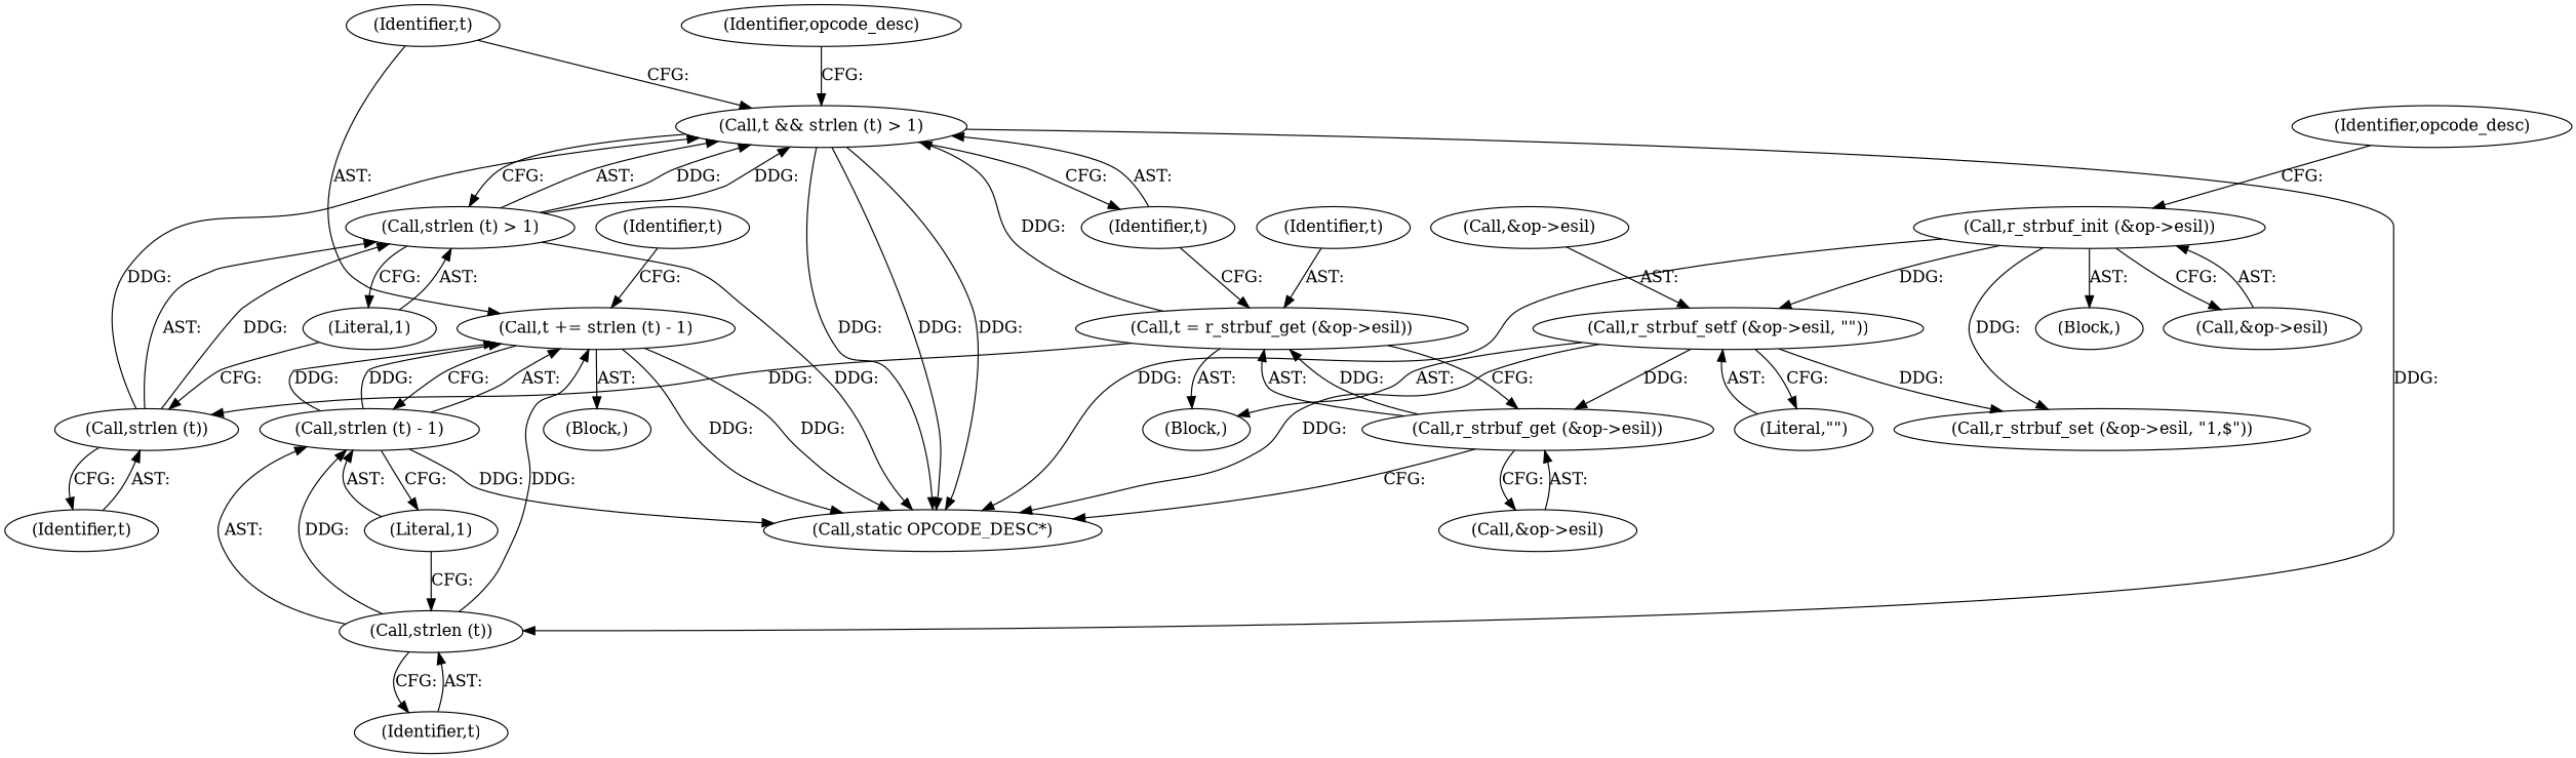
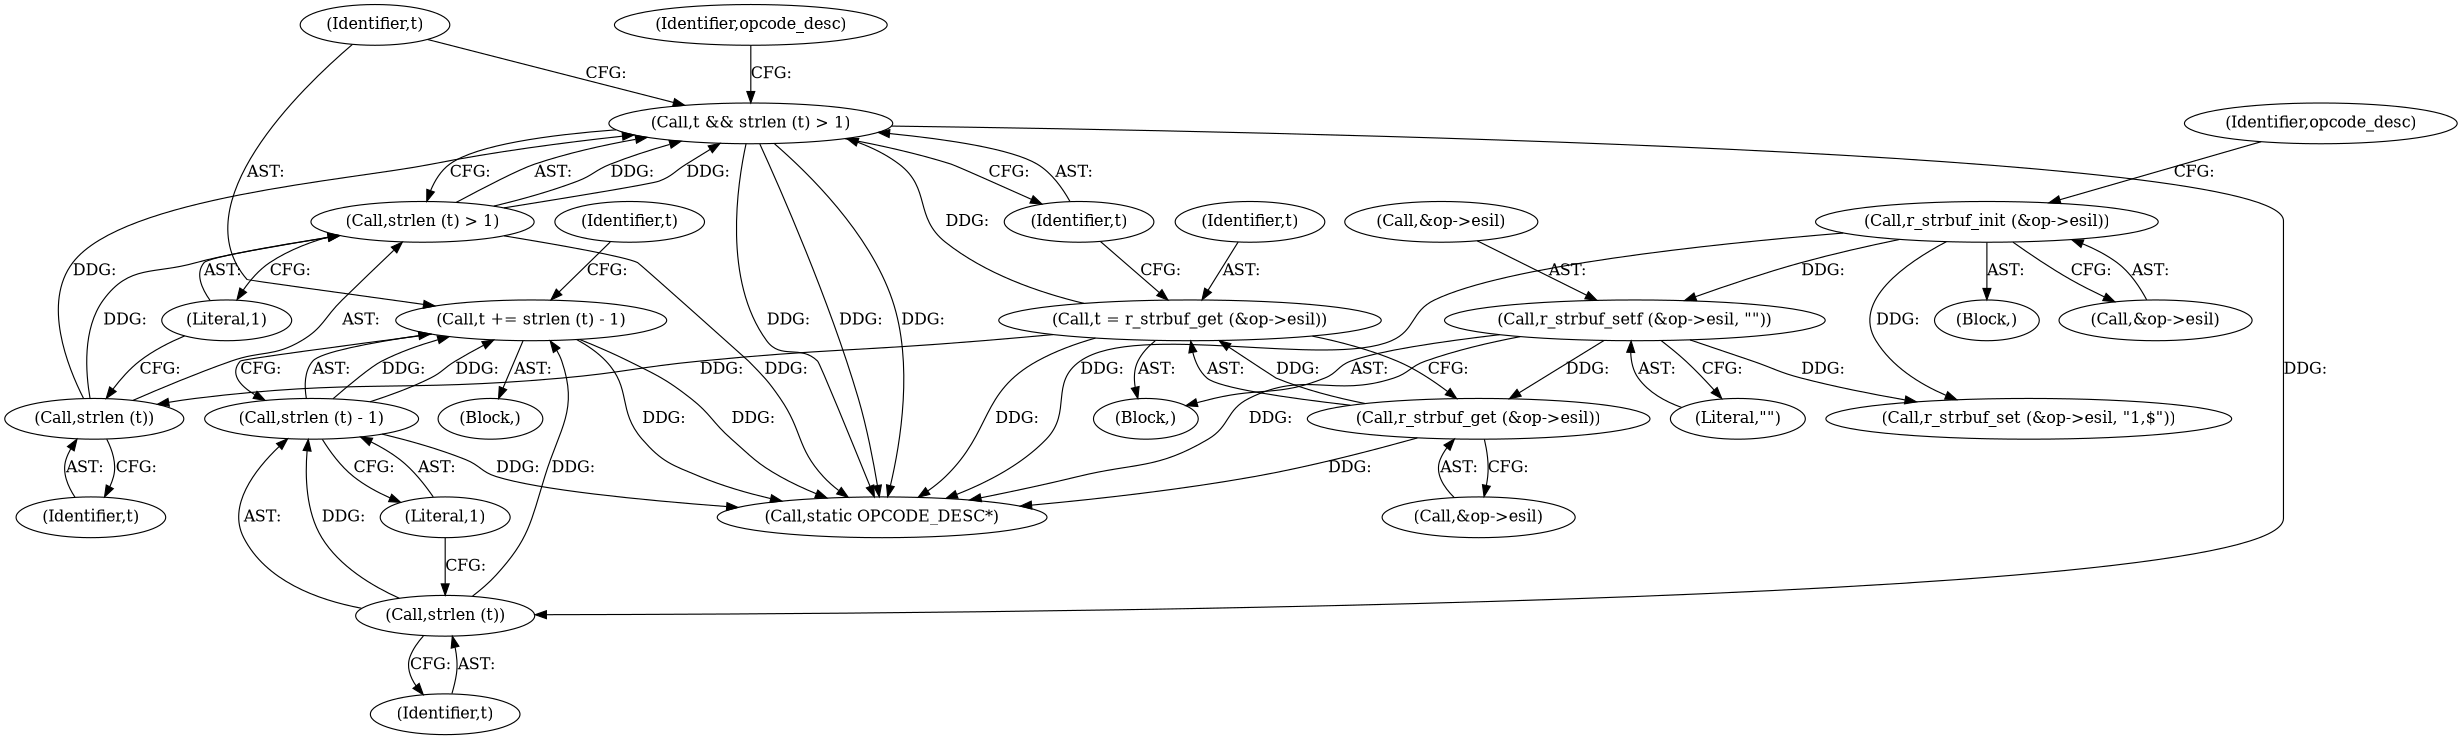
  digraph {
    n1 [label="(Call,t += strlen (t) - 1)"]
    n2 [label="(Call,strlen (t) - 1)"]
    n3 [label="(Block,)"]
    n4 [label="(Call,static OPCODE_DESC*)"]
    n5 [label="(Literal,1)"]
    n6 [label="(Call,strlen (t))"]
    n7 [label="(Identifier,t)"]
    n8 [label="(Call,t && strlen (t) > 1)"]
    n9 [label="(Call,strlen (t) > 1)"]
    n10 [label="(Identifier,t)"]
    n11 [label="(Literal,1)"]
    n12 [label="(Call,t = r_strbuf_get (&op->esil))"]
    n13 [label="(Call,r_strbuf_get (&op->esil))"]
    n14 [label="(Call,strlen (t))"]
    n15 [label="(Block,)"]
    n16 [label="(Call,&op->esil)"]
    n17 [label="(Identifier,t)"]
    n18 [label="(Call,r_strbuf_setf (&op->esil, \"\"))"]
    n19 [label="(Call,r_strbuf_set (&op->esil, \"1,$\"))"]
    n20 [label="(Literal,\"\")"]
    n21 [label="(Call,r_strbuf_init (&op->esil))"]
    n22 [label="(Call,&op->esil)"]
    n23 [label="(Block,)"]
    n24 [label="(Identifier,t)"]
    n25 [label="(Identifier,opcode_desc)"]
    n26 [label="(Identifier,t)"]
    n27 [label="(Identifier,opcode_desc)"]
    n28 [label="(Identifier,t)"]
    n29 [label="(Call,&op->esil)"]
    n1 -> n2 [label="CFG: "]
    n1 -> n3 [label="AST: "]
    n1 -> n4 [label="DDG: "]
    n1 -> n4 [label="DDG: "]
    n2 -> n1 [label="AST: "]
    n2 -> n1 [label="DDG: "]
    n2 -> n1 [label="DDG: "]
    n2 -> n4 [label="DDG: "]
    n2 -> n5 [label="CFG: "]
    n5 -> n2 [label="AST: "]
    n5 -> n6 [label="CFG: "]
    n6 -> n1 [label="DDG: "]
    n6 -> n2 [label="AST: "]
    n6 -> n2 [label="DDG: "]
    n6 -> n7 [label="CFG: "]
    n7 -> n6 [label="AST: "]
    n8 -> n4 [label="DDG: "]
    n8 -> n4 [label="DDG: "]
    n8 -> n4 [label="DDG: "]
    n8 -> n6 [label="DDG: "]
    n8 -> n9 [label="CFG: "]
    n8 -> n10 [label="CFG: "]
    n9 -> n4 [label="DDG: "]
    n9 -> n8 [label="AST: "]
    n9 -> n8 [label="DDG: "]
    n9 -> n8 [label="DDG: "]
    n9 -> n11 [label="CFG: "]
    n10 -> n8 [label="AST: "]
    n10 -> n12 [label="CFG: "]
    n11 -> n9 [label="AST: "]
    n11 -> n14 [label="CFG: "]
+   n12 -> n4 [label="DDG: "]
    n12 -> n8 [label="DDG: "]
    n12 -> n13 [label="CFG: "]
    n12 -> n14 [label="DDG: "]
    n12 -> n15 [label="AST: "]
-   n13 -> n4 [label="CFG: "]
+   n13 -> n4 [label="DDG: "]
    n13 -> n12 [label="AST: "]
    n13 -> n12 [label="DDG: "]
    n13 -> n16 [label="CFG: "]
    n14 -> n8 [label="DDG: "]
    n14 -> n9 [label="AST: "]
    n14 -> n9 [label="DDG: "]
    n14 -> n17 [label="CFG: "]
    n16 -> n13 [label="AST: "]
    n17 -> n14 [label="AST: "]
    n18 -> n4 [label="DDG: "]
    n18 -> n13 [label="DDG: "]
    n18 -> n15 [label="AST: "]
    n18 -> n19 [label="DDG: "]
    n18 -> n20 [label="CFG: "]
    n20 -> n18 [label="AST: "]
    n21 -> n4 [label="DDG: "]
    n21 -> n18 [label="DDG: "]
    n21 -> n19 [label="DDG: "]
    n21 -> n22 [label="CFG: "]
    n21 -> n23 [label="AST: "]
    n22 -> n21 [label="AST: "]
    n24 -> n12 [label="AST: "]
    n25 -> n21 [label="CFG: "]
    n26 -> n1 [label="CFG: "]
    n27 -> n8 [label="CFG: "]
    n28 -> n1 [label="AST: "]
    n28 -> n8 [label="CFG: "]
    n29 -> n18 [label="AST: "]
  }
